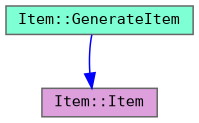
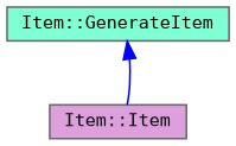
  digraph {
    rankdir=TB
    fontname="DejaVu Sans Mono"
    node [fontname="DejaVu Sans Mono" fontsize=10 shape=box style=filled]
    n1 [color=gray40 fillcolor=aquamarine fontcolor=black height=0.2 label="Item::GenerateItem" width=0.4]
    n2 [color=grey40 fillcolor=plum height=0.2 label="Item::Item" width=0.4]
-   n1 -> n2 [color=blue fontname="DejaVu Sans Mono" fontsize=10 labelfontname=Helvetica labelfontsize=10 style=solid]
+   n2 -> n1 [color=blue fontname="DejaVu Sans Mono" fontsize=10 labelfontname=Helvetica labelfontsize=10 style=solid]
  }
